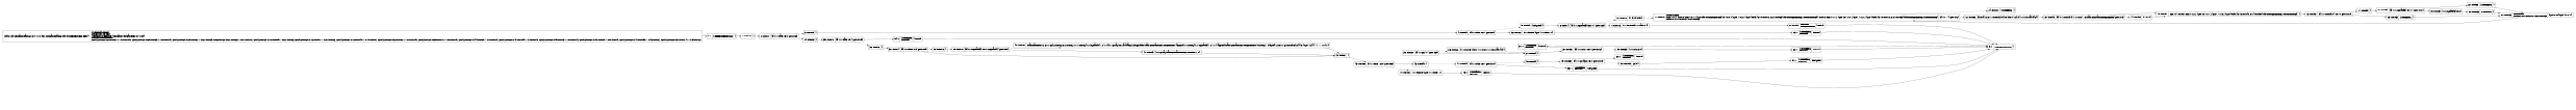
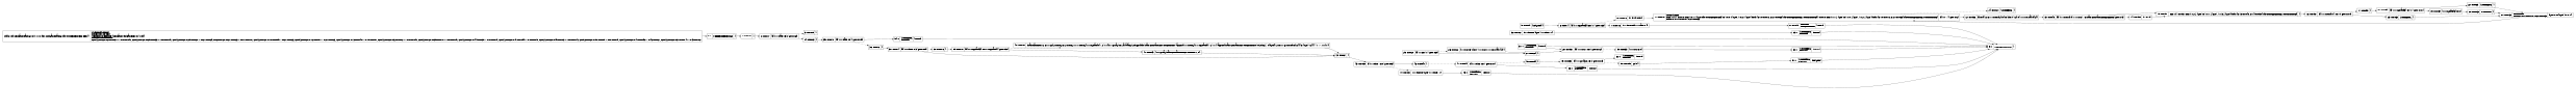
  digraph {
    rankdir=LR
    node [shape=record]
    n1 [label="{0\:\ ?|MTH_ENTER_BLOCK\l|l}"]
    n2 [label="{1\:\ 0x0000|l}"]
    n3 [label="{2\:\ 0x0007|lif (r11.state != 3) goto L82l}"]
    n4 [label="{3\:\ 0x0009|l}"]
    n5 [label="{34\:\ 0x006e|l}"]
-   n6 [label="{4\:\ 0x000b|lif (r11.time != 0) goto L81l}"]
    n7 [label="{35\:\ 0x0070|lif (r11.state != 4) goto L105l}"]
    n8 [label="{5\:\ 0x000d|lsetSpeed()l}"]
    n9 [label="{32\:\ 0x0067|lr11.time = (byte) (r11.time \- 1)l}"]
    n10 [label="{6\:\ 0x0014|lif (r11.myDate[3] == (\-1)) goto L65l}"]
    n11 [label="{33\:\ ?|SYNTHETIC\lRETURN\l|lreturnl}"]
    n12 [label="{7\:\ 0x0016|lr11.time = 5lr11.state = 4l}"]
    n13 [label="{10\:\ 0x001c|lr1 = \-1lr0 = 0l}"]
    n14 [label="{8\:\ 0x001b|RETURN\lORIG_RETURN\l|lreturnl}"]
    n15 [label="{11\:\ 0x001e|LOOP_START\lPHI: r0 r1l  0x001e: PHI (r0v1 'i' byte A[IMMUTABLE_TYPE]) = (r0v0 'i' byte), (r0v2 'i' byte) binds: [B:10:0x001c, B:21:0x0063] A[DONT_GENERATE, DONT_INLINE]l  0x001e: PHI (r1v1 'j' byte) = (r1v0 'j' byte), (r1v2 'j' byte) binds: [B:10:0x001c, B:21:0x0063] A[DONT_GENERATE, DONT_INLINE]\lLOOP:0: B:11:0x001e\-\>B:21:0x0063\l|lif (r0 \< 4) goto L72l}"]
    n16 [label="{9\:\ ?|MTH_EXIT_BLOCK\l|l}"]
    n17 [label="{12\:\ 0x0036|lshort[] r2 = r11.monYlr2[r0] = (short) (r2[r0] \- r11.now_a[r0][2])l}"]
    n18 [label="{24\:\ 0x0020|SYNTHETIC\l|l}"]
    n19 [label="{13\:\ 0x004e|lif ((r11.monY[r0] \- r11.srcY) \>= main.Constants_H.HEIGHT_H) goto L75l}"]
    n20 [label="{14\:\ 0x0050|lr1 = r0l}"]
    n21 [label="{15\:\ 0x0051|PHI: r1l  0x0051: PHI (r1v2 'j' byte) = (r1v1 'j' byte), (r1v3 'j' byte) binds: [B:13:0x004e, B:14:0x0050] A[DONT_GENERATE, DONT_INLINE]\l|l}"]
    n22 [label="{16\:\ 0x0057|lif (r11.monY[r0] \>= 70) goto L100l}"]
    n23 [label="{17\:\ 0x0059|l}"]
    n24 [label="{23\:\ 0x0063|SYNTHETIC\l|l}"]
    n25 [label="{18\:\ 0x005d|lif (r11.myDate[3] != (\-1)) goto L101l}"]
    n26 [label="{21\:\ 0x0063|LOOP_END\lLOOP:0: B:11:0x001e\-\>B:21:0x0063\l|lbyte r0 = (byte) (r0 + 1)l}"]
    n27 [label="{19\:\ 0x005f|lr11.myDate[3] = r0l}"]
    n28 [label="{22\:\ 0x0063|SYNTHETIC\l|l}"]
    n29 [label="{20\:\ 0x0063|OVERRIDE\l|l}"]
    n30 [label="{25\:\ 0x0020|lif (r1 == (\-1)) goto L69l}"]
    n31 [label="{26\:\ 0x0022|lr11.srcY = (short) (r11.srcY \- r11.now_a[r1][2])l}"]
    n32 [label="{27\:\ 0x002f|l}"]
    n33 [label="{28\:\ 0x0031|lif (r11.srcY \>= 0) goto L102l}"]
    n34 [label="{29\:\ 0x0033|lr11.srcY = 0l}"]
    n35 [label="{31\:\ ?|SYNTHETIC\lRETURN\l|lreturnl}"]
    n36 [label="{30\:\ ?|SYNTHETIC\lRETURN\l|lreturnl}"]
    n37 [label="{36\:\ 0x0072|l}"]
    n38 [label="{54\:\ ?|SYNTHETIC\lRETURN\l|lreturnl}"]
    n39 [label="{37\:\ 0x0074|lif (r11.time != 3) goto L89l}"]
    n40 [label="{38\:\ 0x0076|l}"]
    n41 [label="{42\:\ 0x00c7|l}"]
    n42 [label="{39\:\ 0x007e|lif (r11.myDate[3] != r11.myDate[1]) goto L92l}"]
    n43 [label="{43\:\ 0x00c9|lif (r11.time \<= 0) goto L93l}"]
    n44 [label="{40\:\ 0x0080|lmain.GameRun r2 = r11.grlr2.money = r2.money + r11.money[(r11.myDate[0] * 2) + 1]lr11.gr.say(new java.lang.StringBuilder(main.Constants_H.MONEY_TXT_7).append(r11.money[(r11.myDate[0] * 2) + 1]).append(main.Constants_H.MONEY_TXT_0).toString(), 0)lbyte[] r2 = r11.gr.rmsOtherlr2[4] = (byte) (r2[4] \| (1 \<\< r11.lv))l}"]
    n45 [label="{41\:\ 0x00d3|lr11.gr.say(main.Constants_H.GAME_TXT_11, 0)l}"]
    n46 [label="{44\:\ 0x00cb|lr11.time = (byte) (r11.time \- 1)l}"]
    n47 [label="{46\:\ 0x00db|l}"]
    n48 [label="{45\:\ ?|SYNTHETIC\lRETURN\l|lreturnl}"]
    n49 [label="{47\:\ 0x00dd|lif (r11.time != 0) goto L107l}"]
    n50 [label="{48\:\ 0x00df|l}"]
-   n51 [label="{53\:\ ?|SYNTHETIC\lRETURN\l|lsetSpeed}"]
+   n51 [label="{53\:\ ?|SYNTHETIC\lRETURN\l|lreturnl}"]
    n52 [label="{49\:\ 0x00e3|lif (r11.gr.say_c != 0) goto L108l}"]
    n53 [label="{50\:\ 0x00e5|lgo(0)l}"]
    n54 [label="{52\:\ ?|SYNTHETIC\lRETURN\l|lreturnl}"]
    n55 [label="{51\:\ ?|SYNTHETIC\lRETURN\l|lsetSpeed}"]
    n56 [label="{public void minigame.Racing.run((r11v0 'this' minigame.Racing A[IMMUTABLE_TYPE, THIS]))  | USE_LINES_HINTS\lTYPE_VARS: EMPTY\lMETHOD_OVERRIDE: [minigame.MiniGame_H.run():void]\lINLINE_NOT_NEEDED\lCROSS_EDGE: B:28:0x0031 \-\> B:8:0x001b, CROSS_EDGE: B:29:0x0033 \-\> B:8:0x001b, CROSS_EDGE: B:25:0x0020 \-\> B:27:0x002f, BACK_EDGE: B:21:0x0063 \-\> B:11:0x001e, CROSS_EDGE: B:18:0x005d \-\> B:21:0x0063, CROSS_EDGE: B:16:0x0057 \-\> B:21:0x0063, CROSS_EDGE: B:13:0x004e \-\> B:15:0x0051, CROSS_EDGE: B:32:0x0067 \-\> B:8:0x001b, CROSS_EDGE: B:35:0x0070 \-\> B:8:0x001b, CROSS_EDGE: B:44:0x00cb \-\> B:8:0x001b, CROSS_EDGE: B:47:0x00dd \-\> B:8:0x001b, CROSS_EDGE: B:49:0x00e3 \-\> B:8:0x001b, CROSS_EDGE: B:50:0x00e5 \-\> B:8:0x001b, CROSS_EDGE: B:41:0x00d3 \-\> B:42:0x00c7, CROSS_EDGE: B:37:0x0074 \-\> B:42:0x00c7\l}"]
    n1 -> n2
    n2 -> n3
    n3 -> n4 [style=dashed]
    n3 -> n5
-   n4 -> n6
    n5 -> n7
-   n6 -> n8 [style=dashed]
-   n6 -> n9
    n7 -> n37 [style=dashed]
    n7 -> n38
    n8 -> n10
    n9 -> n11
    n10 -> n12 [style=dashed]
    n10 -> n13 [style=dashed]
    n11 -> n16
    n12 -> n14
    n13 -> n15
    n14 -> n16
    n15 -> n17
    n15 -> n18 [style=dashed]
    n17 -> n19
    n19 -> n20 [style=dashed]
    n19 -> n21
    n20 -> n21
    n21 -> n22
    n22 -> n23 [style=dashed]
    n22 -> n24
    n23 -> n25
    n24 -> n26
    n25 -> n27 [style=dashed]
    n25 -> n28
    n26 -> n15
    n27 -> n29
    n28 -> n26
    n29 -> n26
    n30 -> n31 [style=dashed]
    n30 -> n32
    n31 -> n32
    n32 -> n33
    n33 -> n34 [style=dashed]
-   n33 -> n35
+   n35 -> n33
    n34 -> n36
    n35 -> n16
    n36 -> n16
    n37 -> n39
    n38 -> n16
    n39 -> n40 [style=dashed]
    n39 -> n41
    n40 -> n42
    n41 -> n43
    n42 -> n44 [style=dashed]
    n42 -> n45
    n43 -> n46 [style=dashed]
    n43 -> n47
    n44 -> n41
    n45 -> n41
    n46 -> n48
    n47 -> n49 [style=dashed]
    n48 -> n16
    n49 -> n50 [style=dashed]
    n49 -> n51
    n50 -> n52
    n51 -> n16
    n52 -> n53 [style=dashed]
    n52 -> n54
    n53 -> n55
    n55 -> n16
    n56 -> n1
  }
